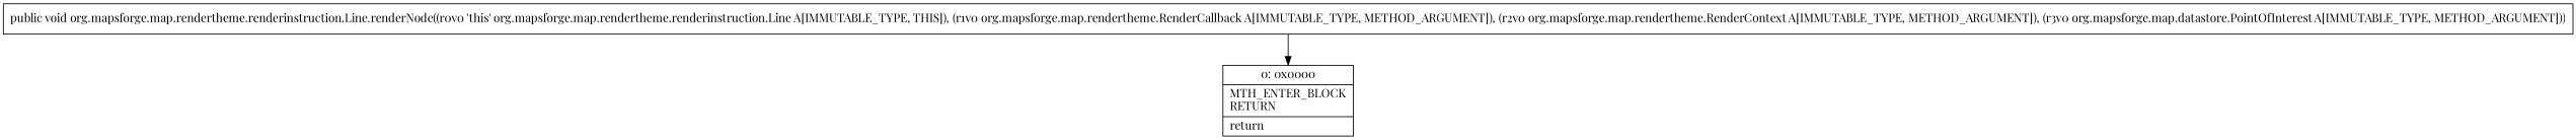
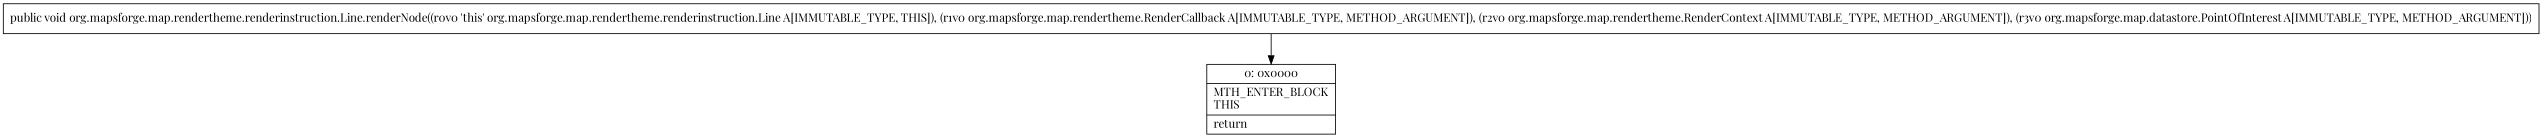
  digraph {
    fontname="Playfair Display"
    node [shape=record fontname="Playfair Display"]
-   n1 [label="{0\:\ 0x0000|MTH_ENTER_BLOCK\lRETURN\l|return\l}"]
+   n1 [label="{0\:\ 0x0000|MTH_ENTER_BLOCK\lTHIS\l|return\l}"]
    n2 [label="{public void org.mapsforge.map.rendertheme.renderinstruction.Line.renderNode((r0v0 'this' org.mapsforge.map.rendertheme.renderinstruction.Line A[IMMUTABLE_TYPE, THIS]), (r1v0 org.mapsforge.map.rendertheme.RenderCallback A[IMMUTABLE_TYPE, METHOD_ARGUMENT]), (r2v0 org.mapsforge.map.rendertheme.RenderContext A[IMMUTABLE_TYPE, METHOD_ARGUMENT]), (r3v0 org.mapsforge.map.datastore.PointOfInterest A[IMMUTABLE_TYPE, METHOD_ARGUMENT])) }"]
    n2 -> n1 [fontname="Playfair Display"]
  }
